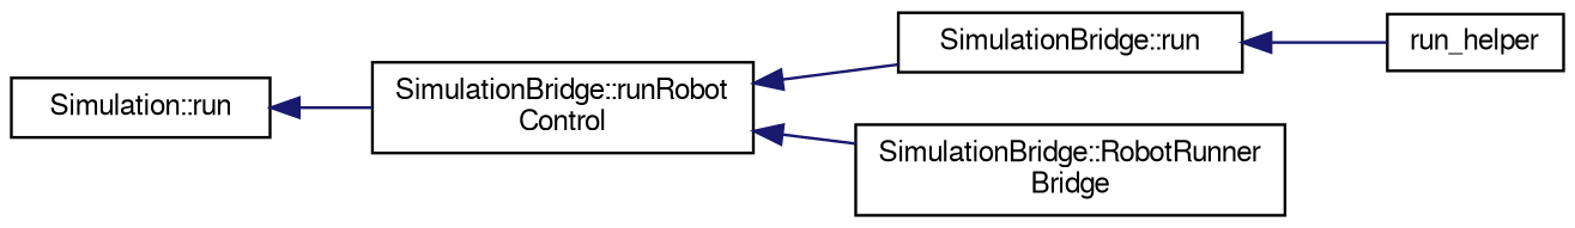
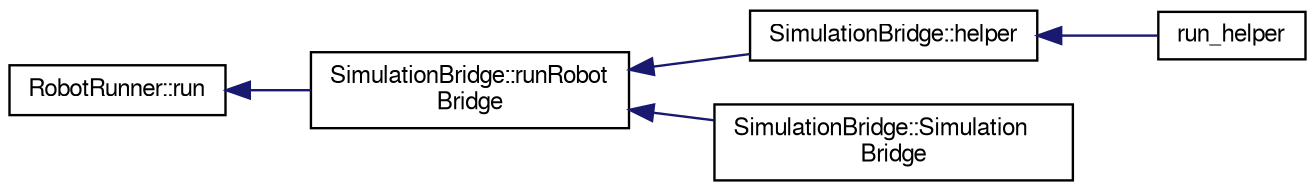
  digraph {
    rankdir=LR
    node [color=black fillcolor=white fontname=FreeSans fontsize=10 shape=record style=filled]
    edge [color=midnightblue dir=back fontname=FreeSans fontsize=10 labelfontname=FreeSans labelfontsize=10 style=solid]
-   n1 [height=0.2 label="Simulation::run" width=0.4]
-   n2 [height=0.2 label="SimulationBridge::runRobot\lControl" width=0.4]
-   n3 [height=0.2 label="SimulationBridge::run" width=0.4]
-   n4 [height=0.2 label="SimulationBridge::RobotRunner\lBridge" width=0.4]
+   n1 [height=0.2 label="RobotRunner::run" width=0.4]
+   n2 [height=0.2 label="SimulationBridge::runRobot\lBridge" width=0.4]
+   n3 [height=0.2 label="SimulationBridge::helper" width=0.4]
+   n4 [height=0.2 label="SimulationBridge::Simulation\lBridge" width=0.4]
    n5 [height=0.2 label=run_helper width=0.4]
    n1 -> n2
    n2 -> n3
    n2 -> n4
    n3 -> n5
  }
